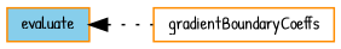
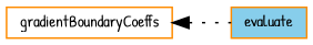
  digraph {
    rankdir=LR
    fontname="Patrick Hand"
    node [color=darkorange fontname="Patrick Hand" fontsize=10 shape=record style=filled]
    n1 [fillcolor=white fontcolor=black height=0.2 label=gradientBoundaryCoeffs width=0.4]
    n2 [height=0.2 label=evaluate width=0.4 fillcolor=skyblue]
-   n2 -> n1 [color=black dir=back fontname="Patrick Hand" fontsize=10 labelfontname=Helvetica labelfontsize=10 style=dotted]
+   n1 -> n2 [color=black dir=back fontname="Patrick Hand" fontsize=10 labelfontname=Helvetica labelfontsize=10 style=dotted]
  }
